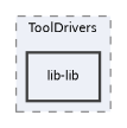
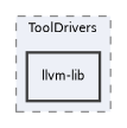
  digraph {
    compound=true
    fontname=Lato
-   n1 [color=grey25 fillcolor="#edf0f7" fontname=Lato fontsize=10 label="lib-lib" shape=box style="filled,bold,"]
+   n1 [color=grey25 fillcolor="#edf0f7" fontname=Lato fontsize=10 label="llvm-lib" shape=box style="filled,bold,"]
    subgraph cluster_1 {
      bgcolor="#edf0f7"
      fontsize=10
      label=ToolDrivers
      pencolor=grey50
      style="filled,dashed,"
      n1
    }
  }
